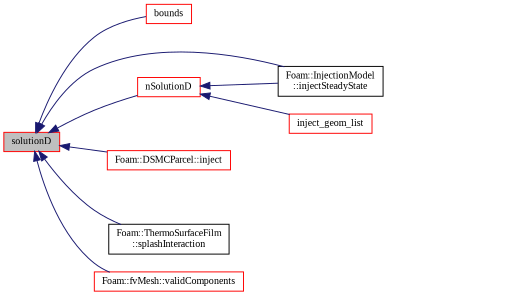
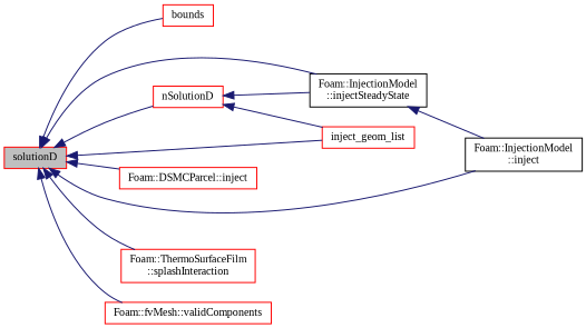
  digraph {
    fontname="Liberation Serif"
    rankdir=LR
    node [color=red fontname="Liberation Serif" fontsize=10 shape=record]
    edge [color=midnightblue dir=back fontname="Liberation Serif" fontsize=10 labelfontname=Helvetica labelfontsize=10 style=solid]
    n1 [fillcolor=grey75 fontcolor=black height=0.2 label=solutionD style=filled width=0.4]
    n2 [height=0.2 label=bounds width=0.4]
    n3 [height=0.2 label=inject_geom_list width=0.4]
+   n4 [color=black height=0.2 label="Foam::InjectionModel\l::inject" width=0.4]
    n5 [color=black height=0.2 label="Foam::InjectionModel\l::injectSteadyState" width=0.4]
    n6 [height=0.2 label="Foam::DSMCParcel::inject" width=0.4]
    n7 [height=0.2 label=nSolutionD width=0.4]
-   n8 [color=black height=0.2 label="Foam::ThermoSurfaceFilm\l::splashInteraction" width=0.4]
+   n8 [height=0.2 label="Foam::ThermoSurfaceFilm\l::splashInteraction" width=0.4]
    n9 [height=0.2 label="Foam::fvMesh::validComponents" width=0.4]
    n1 -> n2
+   n1 -> n3
+   n1 -> n4
    n1 -> n5
    n1 -> n6
    n1 -> n7
    n1 -> n8
    n1 -> n9
+   n5 -> n4
    n7 -> n3
    n7 -> n5
  }
